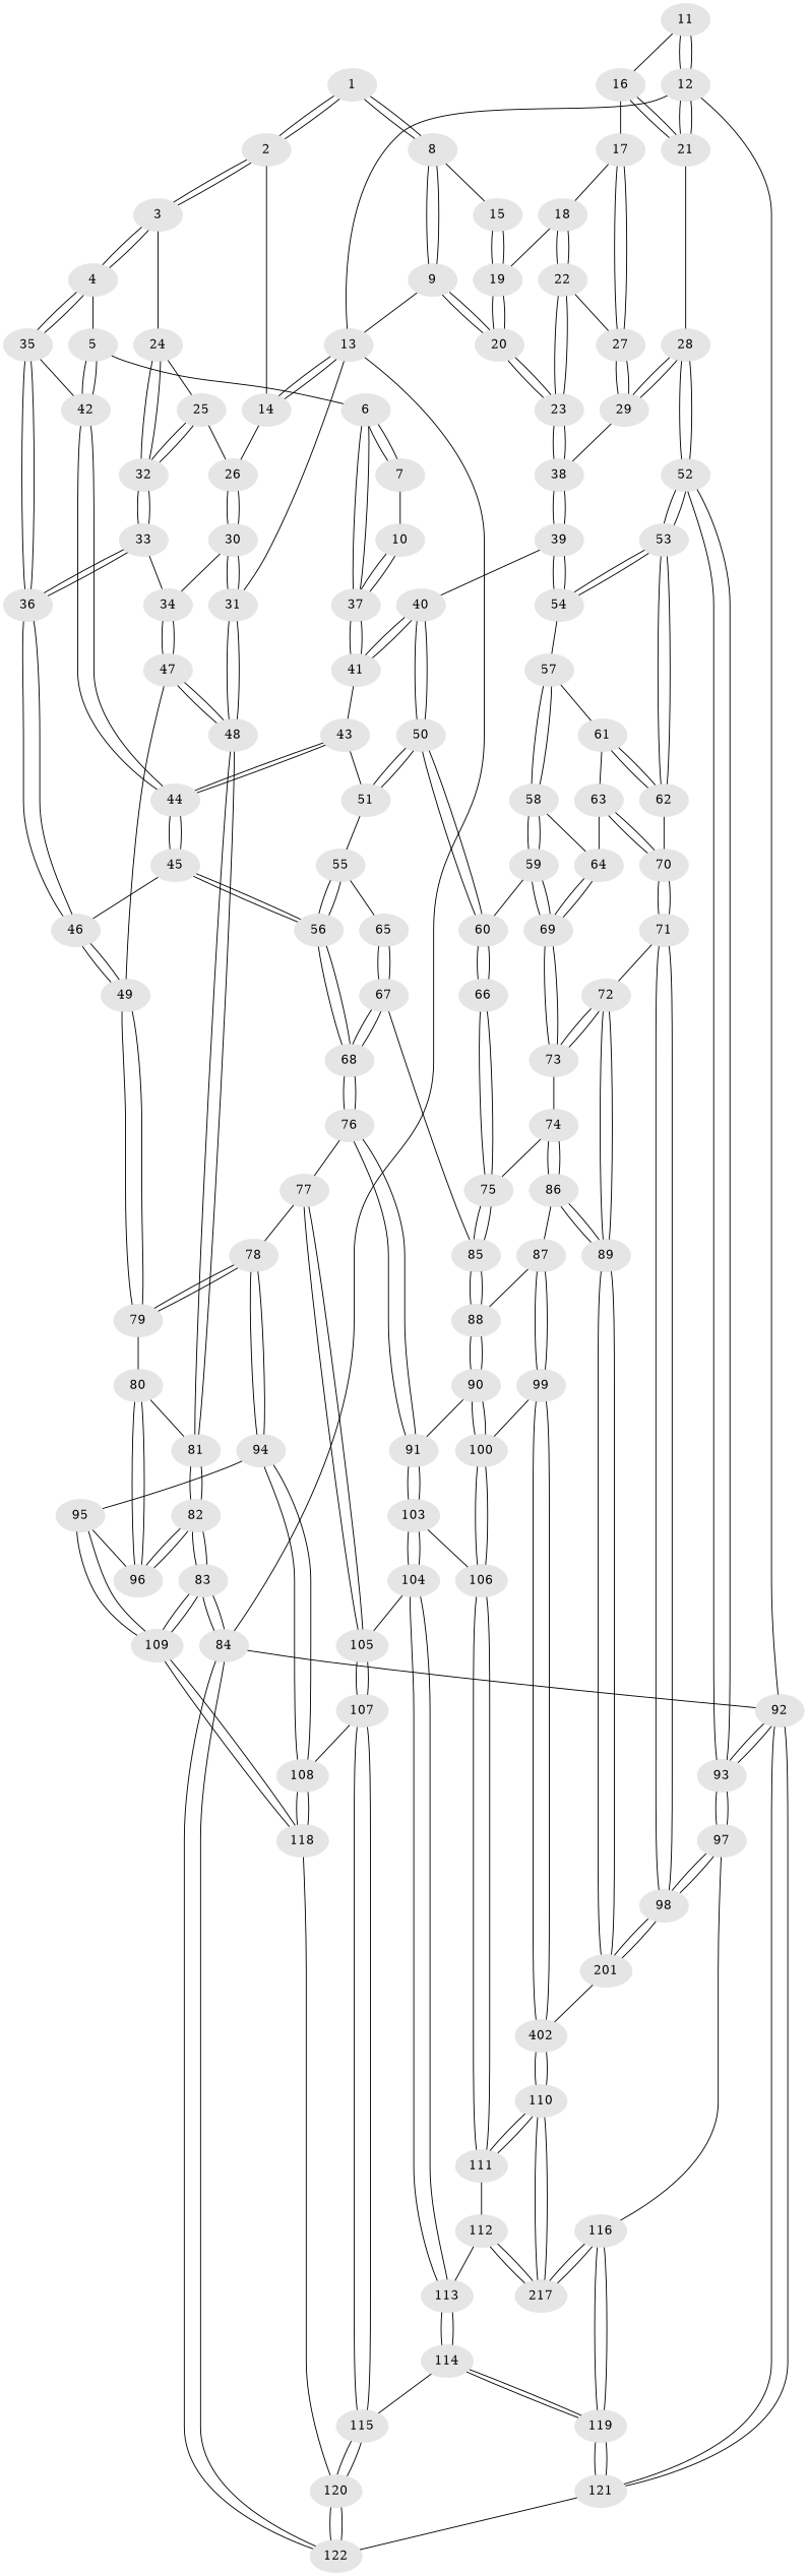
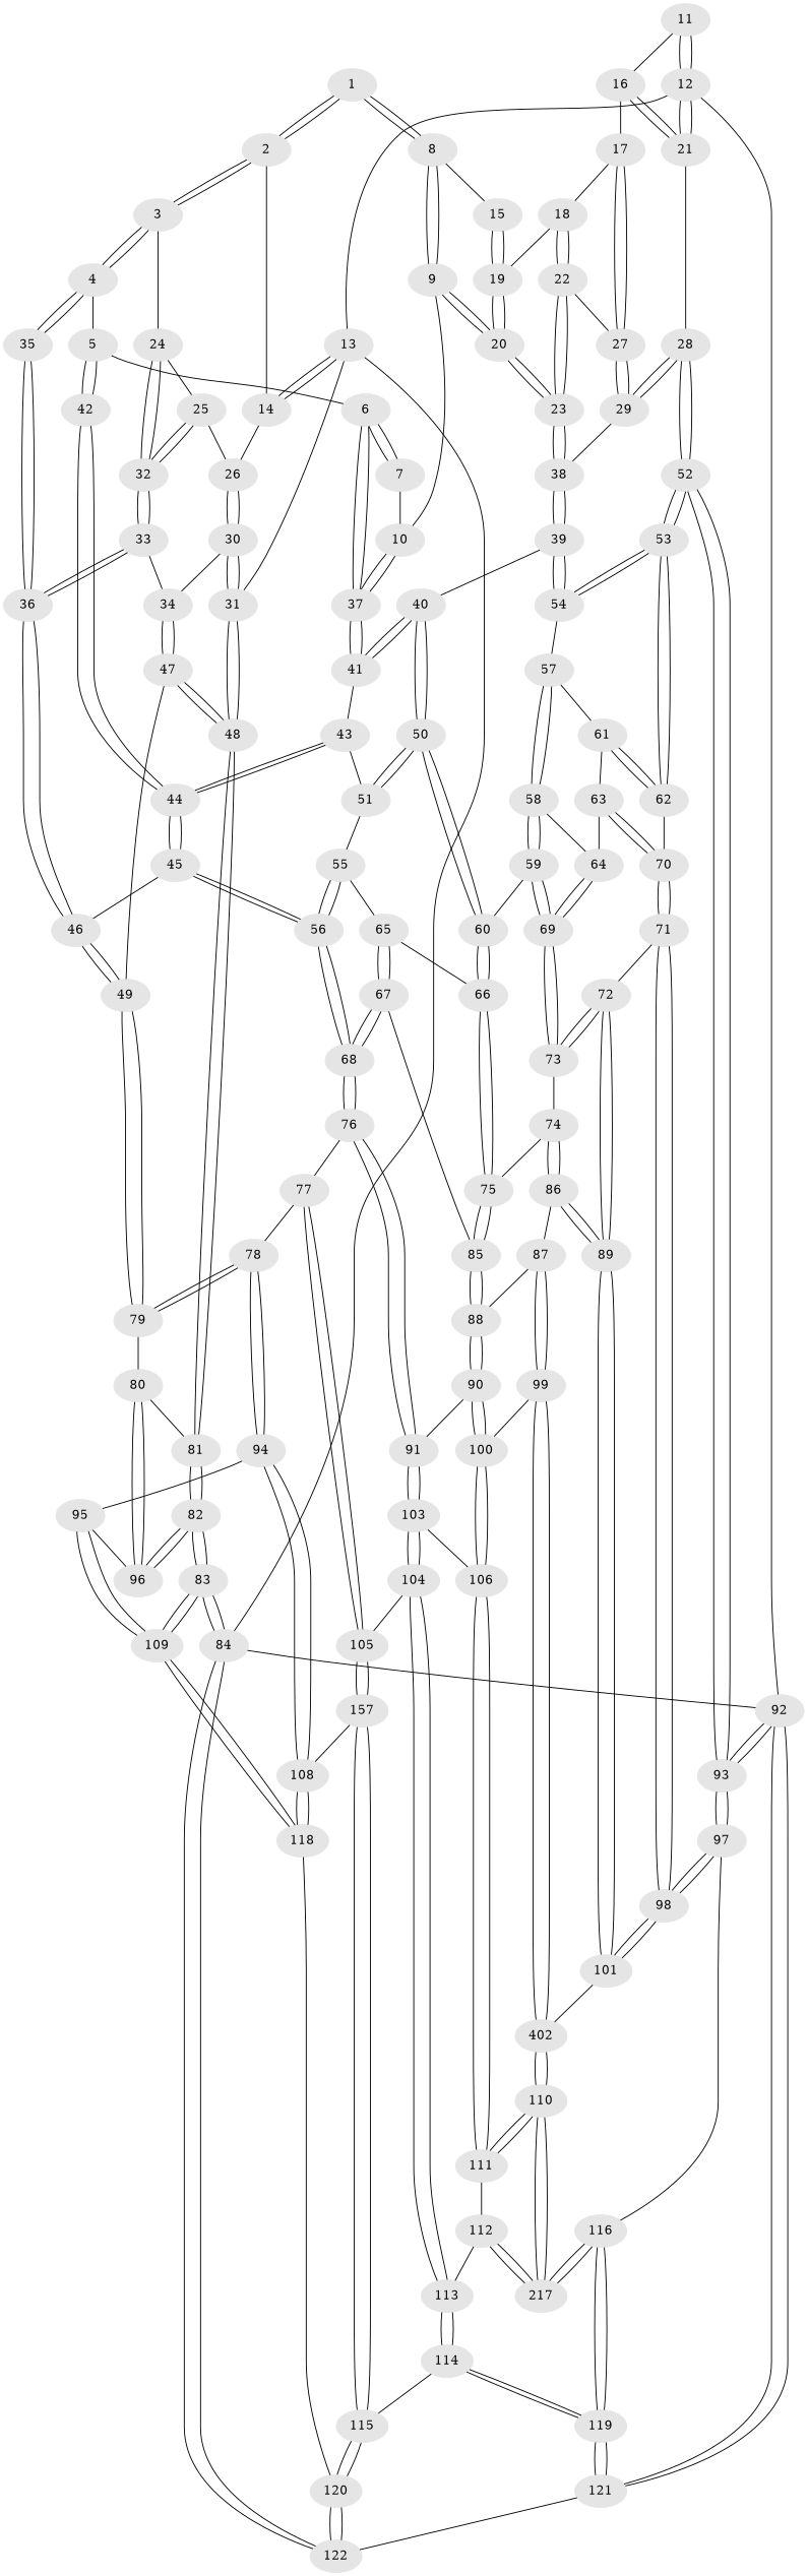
  graph {
    node [color=gray90 style=filled]
    1
    2
    8
    3
    14
    9
    15
    4
    24
    26
    5
    35
    25
    32
    6
    42
    36
    7
    37
    44
    10
    41
    20
    19
    23
    11
    12
    16
    13
    21
    92
    17
    31
    84
    28
    93
    121
    48
    122
    30
    18
    27
    22
    29
    38
    52
    39
    33
    34
    53
    47
    81
    46
    49
    43
    40
    54
    50
    57
    51
    60
    45
    55
    56
    68
    79
    82
    80
    66
    65
    62
    97
    70
    58
    61
    67
    76
    59
    64
    63
    69
    73
    75
    71
    85
    88
    77
    91
    74
    72
    98
    89
-   101 [label=201]
+   101
    86
    87
    78
    105
    103
    94
-   107
+   107 [label=157]
    95
    108
    96
    83
    109
    118
    90
    99
    100
    n110 [label=402]
    106
    104
    116
    n114 [label=217]
    119
    110
    111
    113
    114
    115
    112
    120
    1 -- 2
    1 -- 2
    1 -- 8
    1 -- 8
    2 -- 3
    2 -- 3
    2 -- 14
    8 -- 9
    8 -- 9
    8 -- 15
    3 -- 4
    3 -- 4
    3 -- 24
    14 -- 26
-   9 -- 13
+   9 -- 10
    9 -- 20
    9 -- 20
    15 -- 19
    15 -- 19
    4 -- 5
    4 -- 35
    4 -- 35
    24 -- 25
    24 -- 32
    24 -- 32
    26 -- 30
    26 -- 30
    5 -- 6
    5 -- 42
    5 -- 42
-   35 -- 42
    35 -- 36
    35 -- 36
    25 -- 26
    25 -- 32
    25 -- 32
    32 -- 33
    32 -- 33
    6 -- 7
    6 -- 7
    6 -- 37
    6 -- 37
    42 -- 44
    42 -- 44
    36 -- 46
    36 -- 46
    7 -- 10
    37 -- 41
    37 -- 41
    44 -- 45
    44 -- 45
    10 -- 37
    10 -- 37
    41 -- 43
    20 -- 23
    20 -- 23
    19 -- 20
    19 -- 20
    23 -- 38
    23 -- 38
    11 -- 12
    11 -- 12
    11 -- 16
    12 -- 13
    12 -- 21
    12 -- 21
    12 -- 92
    16 -- 21
    16 -- 21
    16 -- 17
    13 -- 14
    13 -- 14
    13 -- 31
    13 -- 84
    21 -- 28
    92 -- 93
    92 -- 93
    92 -- 121
    92 -- 121
    17 -- 18
    17 -- 27
    17 -- 27
    31 -- 48
    31 -- 48
    84 -- 92
    84 -- 122
    84 -- 122
    28 -- 29
    28 -- 29
    28 -- 52
    28 -- 52
    93 -- 97
    93 -- 97
    121 -- 122
    48 -- 81
    48 -- 81
    30 -- 31
    30 -- 31
    30 -- 34
    18 -- 19
    18 -- 22
    18 -- 22
    27 -- 29
    27 -- 29
    22 -- 23
    22 -- 23
    22 -- 27
    29 -- 38
    38 -- 39
    38 -- 39
    52 -- 93
    52 -- 93
    52 -- 53
    52 -- 53
    39 -- 40
    39 -- 54
    39 -- 54
    33 -- 36
    33 -- 36
    33 -- 34
    34 -- 47
    34 -- 47
    53 -- 54
    53 -- 54
    53 -- 62
    53 -- 62
    47 -- 48
    47 -- 48
    47 -- 49
    81 -- 82
    81 -- 82
    46 -- 49
    46 -- 49
    49 -- 79
    49 -- 79
    43 -- 44
    43 -- 44
    43 -- 51
    40 -- 41
    40 -- 41
    40 -- 50
    40 -- 50
    54 -- 57
    50 -- 51
    50 -- 51
    50 -- 60
    50 -- 60
    57 -- 58
    57 -- 58
    57 -- 61
    51 -- 55
    60 -- 66
    60 -- 66
    45 -- 46
    45 -- 56
    45 -- 56
    55 -- 56
    55 -- 56
    55 -- 65
    56 -- 68
    56 -- 68
    68 -- 76
    68 -- 76
    79 -- 80
    82 -- 96
    82 -- 96
    82 -- 83
    82 -- 83
    80 -- 81
    80 -- 96
    80 -- 96
    66 -- 75
    66 -- 75
+   65 -- 66
    65 -- 67
    65 -- 67
    62 -- 70
    97 -- 98
    97 -- 98
    97 -- 116
    70 -- 71
    70 -- 71
    58 -- 59
    58 -- 59
    58 -- 64
    61 -- 62
    61 -- 62
    61 -- 63
    67 -- 68
    67 -- 68
    67 -- 85
    76 -- 77
    76 -- 91
    76 -- 91
    59 -- 60
    59 -- 69
    59 -- 69
    64 -- 69
    64 -- 69
    63 -- 70
    63 -- 70
    63 -- 64
    69 -- 73
    69 -- 73
    73 -- 74
    75 -- 85
    75 -- 85
    71 -- 72
    71 -- 98
    71 -- 98
    85 -- 88
    85 -- 88
    88 -- 90
    88 -- 90
    77 -- 78
    77 -- 105
    77 -- 105
    91 -- 103
    91 -- 103
    74 -- 75
    74 -- 86
    74 -- 86
    72 -- 73
    72 -- 73
    72 -- 89
    72 -- 89
    98 -- 101
    98 -- 101
    89 -- 101
    89 -- 101
    101 -- n110
    86 -- 89
    86 -- 89
    86 -- 87
    87 -- 88
    87 -- 99
    87 -- 99
    78 -- 79
    78 -- 79
    78 -- 94
    78 -- 94
    105 -- 107
    105 -- 107
    103 -- 106
    103 -- 104
    103 -- 104
    94 -- 95
    94 -- 108
    94 -- 108
    107 -- 108
    107 -- 115
    107 -- 115
    95 -- 96
    95 -- 109
    95 -- 109
    108 -- 118
    108 -- 118
    83 -- 84
    83 -- 84
    83 -- 109
    83 -- 109
    109 -- 118
    109 -- 118
    118 -- 120
    90 -- 91
    90 -- 100
    90 -- 100
    99 -- 100
    99 -- n110
    99 -- n110
    100 -- 106
    100 -- 106
    n110 -- 110
    n110 -- 110
    106 -- 111
    106 -- 111
    104 -- 105
    104 -- 113
    104 -- 113
    116 -- n114
    116 -- n114
    116 -- 119
    116 -- 119
    119 -- 121
    119 -- 121
    110 -- n114
    110 -- n114
    110 -- 111
    110 -- 111
    111 -- 112
    113 -- 114
    113 -- 114
    114 -- 119
    114 -- 119
    114 -- 115
    115 -- 120
    115 -- 120
    112 -- n114
    112 -- n114
    112 -- 113
    120 -- 122
    120 -- 122
  }
